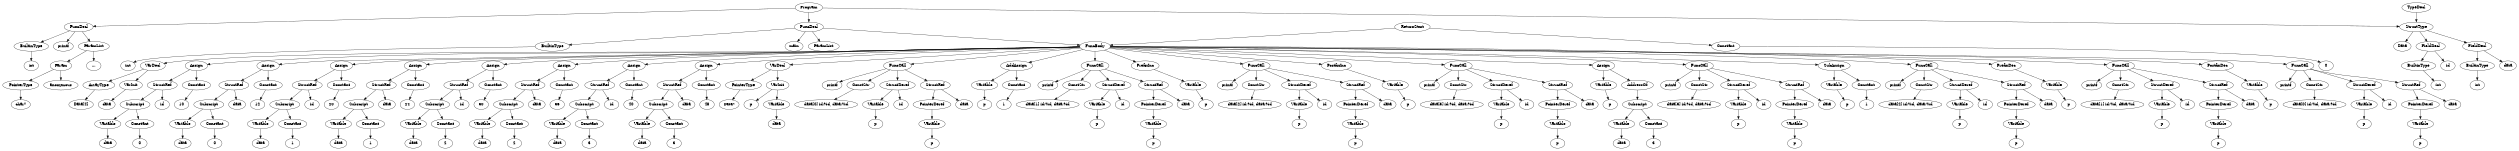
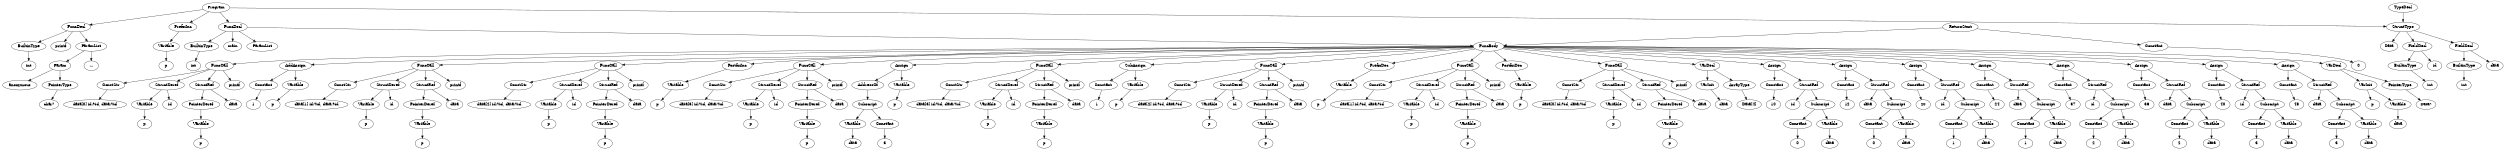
  digraph {
    n1 [label=Program]
    n2 [label=FuncDecl]
    n3 [label=FuncDecl]
    n4 [label=StructType]
    n5 [label=BuiltinType]
    n6 [label=printf]
    n7 [label=ParamList]
    n8 [label=TypeDecl]
    n9 [label=BuiltinType]
    n10 [label=main]
    n11 [label=ParamList]
    n12 [label=FuncBody]
    n13 [label=int]
    n14 [label=Param]
    n15 [label="..."]
    n16 [label=PointerType]
    n17 [label=anonymous]
    n18 [label="char*"]
    n19 [label=Data]
    n20 [label=FieldDecl]
    n21 [label=FieldDecl]
    n22 [label=BuiltinType]
    n23 [label=id]
    n24 [label=BuiltinType]
    n25 [label=data]
    n26 [label=int]
    n27 [label=int]
    n28 [label=int]
    n29 [label=VarDecl]
    n30 [label=Assign]
    n31 [label=Assign]
    n32 [label=Assign]
    n33 [label=Assign]
    n34 [label=Assign]
    n35 [label=Assign]
    n36 [label=Assign]
    n37 [label=Assign]
    n38 [label=VarDecl]
    n39 [label=FuncCall]
    n40 [label=AddAssign]
    n41 [label=FuncCall]
    n42 [label=PrefixInc]
    n43 [label=FuncCall]
    n44 [label=PostfixInc]
    n45 [label=FuncCall]
    n46 [label=Assign]
    n47 [label=FuncCall]
    n48 [label=SubAssign]
    n49 [label=FuncCall]
    n50 [label=PrefixDec]
    n51 [label=FuncCall]
    n52 [label=PostfixDec]
    n53 [label=FuncCall]
    n54 [label=ArrayType]
    n55 [label=VarInit]
    n56 [label=StructRef]
    n57 [label=Constant]
    n58 [label=StructRef]
    n59 [label=Constant]
    n60 [label=StructRef]
    n61 [label=Constant]
    n62 [label=StructRef]
    n63 [label=Constant]
    n64 [label=StructRef]
    n65 [label=Constant]
    n66 [label=StructRef]
    n67 [label=Constant]
    n68 [label=StructRef]
    n69 [label=Constant]
    n70 [label=StructRef]
    n71 [label=Constant]
    n72 [label=PointerType]
    n73 [label=VarInit]
    n74 [label=printf]
    n75 [label=ConstStr]
    n76 [label=StructDeref]
    n77 [label=StructRef]
    n78 [label=Variable]
    n79 [label=Constant]
    n80 [label=printf]
    n81 [label=ConstStr]
    n82 [label=StructDeref]
    n83 [label=StructRef]
    n84 [label=Variable]
    n85 [label=printf]
    n86 [label=ConstStr]
    n87 [label=StructDeref]
    n88 [label=StructRef]
    n89 [label=Variable]
    n90 [label=printf]
    n91 [label=ConstStr]
    n92 [label=StructDeref]
    n93 [label=StructRef]
    n94 [label=Variable]
    n95 [label=AddressOf]
    n96 [label=printf]
    n97 [label=ConstStr]
    n98 [label=StructDeref]
    n99 [label=StructRef]
    n100 [label=Variable]
    n101 [label=Constant]
    n102 [label=printf]
    n103 [label=ConstStr]
    n104 [label=StructDeref]
    n105 [label=StructRef]
    n106 [label=Variable]
    n107 [label=printf]
    n108 [label=ConstStr]
    n109 [label=StructDeref]
    n110 [label=StructRef]
    n111 [label=Variable]
    n112 [label=printf]
    n113 [label=ConstStr]
    n114 [label=StructDeref]
    n115 [label=StructRef]
    n116 [label=ReturnStmt]
    n117 [label=Constant]
    n118 [label="Data[4]"]
    n119 [label=data]
    n120 [label=Subscript]
    n121 [label=id]
    n122 [label=10]
    n123 [label=Variable]
    n124 [label=Constant]
    n125 [label=data]
    n126 [label=0]
    n127 [label=Subscript]
    n128 [label=data]
    n129 [label=12]
    n130 [label=Variable]
    n131 [label=Constant]
    n132 [label=data]
    n133 [label=0]
    n134 [label=Subscript]
    n135 [label=id]
    n136 [label=20]
    n137 [label=Variable]
    n138 [label=Constant]
    n139 [label=data]
    n140 [label=1]
    n141 [label=Subscript]
    n142 [label=data]
    n143 [label=24]
    n144 [label=Variable]
    n145 [label=Constant]
    n146 [label=data]
    n147 [label=1]
    n148 [label=Subscript]
    n149 [label=id]
-   n150 [label=30]
+   n150 [label=37]
    n151 [label=Variable]
    n152 [label=Constant]
    n153 [label=data]
    n154 [label=2]
    n155 [label=Subscript]
    n156 [label=data]
    n157 [label=36]
    n158 [label=Variable]
    n159 [label=Constant]
    n160 [label=data]
    n161 [label=2]
    n162 [label=Subscript]
    n163 [label=id]
    n164 [label=40]
    n165 [label=Variable]
    n166 [label=Constant]
    n167 [label=data]
    n168 [label=3]
    n169 [label=Subscript]
    n170 [label=data]
    n171 [label=48]
    n172 [label=Variable]
    n173 [label=Constant]
    n174 [label=data]
    n175 [label=3]
    n176 [label="Data*"]
    n177 [label=p]
    n178 [label=Variable]
    n179 [label=data]
    n180 [label="data[0] id:%d, data:%d"]
    n181 [label=Variable]
    n182 [label=id]
    n183 [label=PointerDeref]
    n184 [label=data]
    n185 [label=p]
    n186 [label=Variable]
    n187 [label=p]
    n188 [label=p]
    n189 [label=1]
    n190 [label="data[1] id:%d, data:%d"]
    n191 [label=Variable]
    n192 [label=id]
    n193 [label=PointerDeref]
    n194 [label=data]
    n195 [label=p]
    n196 [label=Variable]
    n197 [label=p]
    n198 [label=p]
    n199 [label="data[2] id:%d, data:%d"]
    n200 [label=Variable]
    n201 [label=id]
    n202 [label=PointerDeref]
    n203 [label=data]
    n204 [label=p]
    n205 [label=Variable]
    n206 [label=p]
    n207 [label=p]
    n208 [label="data[3] id:%d, data:%d"]
    n209 [label=Variable]
    n210 [label=id]
    n211 [label=PointerDeref]
    n212 [label=data]
    n213 [label=p]
    n214 [label=Variable]
    n215 [label=p]
    n216 [label=p]
    n217 [label=Subscript]
    n218 [label=Variable]
    n219 [label=Constant]
    n220 [label=data]
    n221 [label=3]
    n222 [label="data[3] id:%d, data:%d"]
    n223 [label=Variable]
    n224 [label=id]
    n225 [label=PointerDeref]
    n226 [label=data]
    n227 [label=p]
    n228 [label=Variable]
    n229 [label=p]
    n230 [label=p]
    n231 [label=1]
    n232 [label="data[2] id:%d, data:%d"]
    n233 [label=Variable]
    n234 [label=id]
    n235 [label=PointerDeref]
    n236 [label=data]
    n237 [label=p]
    n238 [label=Variable]
    n239 [label=p]
    n240 [label=p]
    n241 [label="data[1] id:%d, data:%d"]
    n242 [label=Variable]
    n243 [label=id]
    n244 [label=PointerDeref]
    n245 [label=data]
    n246 [label=p]
    n247 [label=Variable]
    n248 [label=p]
    n249 [label=p]
    n250 [label="data[0] id:%d, data:%d"]
    n251 [label=Variable]
    n252 [label=id]
    n253 [label=PointerDeref]
    n254 [label=data]
    n255 [label=p]
    n256 [label=Variable]
    n257 [label=p]
    n258 [label=0]
    n1 -> n2
    n1 -> n3
    n1 -> n4
    n2 -> n5
    n2 -> n6
    n2 -> n7
    n3 -> n9
    n3 -> n10
    n3 -> n11
    n3 -> n12
    n4 -> n19
    n4 -> n20
    n4 -> n21
    n5 -> n13
    n7 -> n14
    n7 -> n15
    n8 -> n4
    n9 -> n28
    n12 -> n29
    n12 -> n30
    n12 -> n31
    n12 -> n32
    n12 -> n33
    n12 -> n34
    n12 -> n35
    n12 -> n36
    n12 -> n37
    n12 -> n38
    n12 -> n39
    n12 -> n40
    n12 -> n41
-   n12 -> n42
+   n1 -> n42
    n12 -> n43
    n12 -> n44
    n12 -> n45
    n12 -> n46
    n12 -> n47
    n12 -> n48
    n12 -> n49
    n12 -> n50
    n12 -> n51
    n12 -> n52
    n12 -> n53
    n14 -> n16
    n14 -> n17
    n16 -> n18
    n20 -> n22
    n20 -> n23
    n21 -> n24
    n21 -> n25
    n22 -> n26
    n24 -> n27
    n29 -> n54
    n29 -> n55
    n30 -> n56
    n30 -> n57
    n31 -> n58
    n31 -> n59
    n32 -> n60
    n32 -> n61
    n33 -> n62
    n33 -> n63
    n34 -> n64
    n34 -> n65
    n35 -> n66
    n35 -> n67
    n36 -> n68
    n36 -> n69
    n37 -> n70
    n37 -> n71
    n38 -> n72
    n38 -> n73
    n39 -> n74
    n39 -> n75
    n39 -> n76
    n39 -> n77
    n40 -> n78
    n40 -> n79
    n41 -> n80
    n41 -> n81
    n41 -> n82
    n41 -> n83
    n42 -> n84
    n43 -> n85
    n43 -> n86
    n43 -> n87
    n43 -> n88
    n44 -> n89
    n45 -> n90
    n45 -> n91
    n45 -> n92
    n45 -> n93
    n46 -> n94
    n46 -> n95
    n47 -> n96
    n47 -> n97
    n47 -> n98
    n47 -> n99
    n48 -> n100
    n48 -> n101
    n49 -> n102
    n49 -> n103
    n49 -> n104
    n49 -> n105
    n50 -> n106
    n51 -> n107
    n51 -> n108
    n51 -> n109
    n51 -> n110
    n52 -> n111
    n53 -> n112
    n53 -> n113
    n53 -> n114
    n53 -> n115
    n54 -> n118
    n55 -> n119
    n56 -> n120
    n56 -> n121
    n57 -> n122
    n58 -> n127
    n58 -> n128
    n59 -> n129
    n60 -> n134
    n60 -> n135
    n61 -> n136
    n62 -> n141
    n62 -> n142
    n63 -> n143
    n64 -> n148
    n64 -> n149
    n65 -> n150
    n66 -> n155
    n66 -> n156
    n67 -> n157
    n68 -> n162
    n68 -> n163
    n69 -> n164
    n70 -> n169
    n70 -> n170
    n71 -> n171
    n72 -> n176
    n73 -> n177
    n73 -> n178
    n75 -> n180
    n76 -> n181
    n76 -> n182
    n77 -> n183
    n77 -> n184
    n78 -> n188
    n79 -> n189
    n81 -> n190
    n82 -> n191
    n82 -> n192
    n83 -> n193
    n83 -> n194
    n84 -> n198
    n86 -> n199
    n87 -> n200
    n87 -> n201
    n88 -> n202
    n88 -> n203
    n89 -> n207
    n91 -> n208
    n92 -> n209
    n92 -> n210
    n93 -> n211
    n93 -> n212
    n94 -> n216
    n95 -> n217
    n97 -> n222
    n98 -> n223
    n98 -> n224
    n99 -> n225
    n99 -> n226
    n100 -> n230
    n101 -> n231
    n103 -> n232
    n104 -> n233
    n104 -> n234
    n105 -> n235
    n105 -> n236
    n106 -> n240
    n108 -> n241
    n109 -> n242
    n109 -> n243
    n110 -> n244
    n110 -> n245
    n111 -> n249
    n113 -> n250
    n114 -> n251
    n114 -> n252
    n115 -> n253
    n115 -> n254
    n116 -> n12
    n116 -> n117
    n117 -> n258
    n120 -> n123
    n120 -> n124
    n123 -> n125
    n124 -> n126
    n127 -> n130
    n127 -> n131
    n130 -> n132
    n131 -> n133
    n134 -> n137
    n134 -> n138
    n137 -> n139
    n138 -> n140
    n141 -> n144
    n141 -> n145
    n144 -> n146
    n145 -> n147
    n148 -> n151
    n148 -> n152
    n151 -> n153
    n152 -> n154
    n155 -> n158
    n155 -> n159
    n158 -> n160
    n159 -> n161
    n162 -> n165
    n162 -> n166
    n165 -> n167
    n166 -> n168
    n169 -> n172
    n169 -> n173
    n172 -> n174
    n173 -> n175
    n178 -> n179
    n181 -> n185
    n183 -> n186
    n186 -> n187
    n191 -> n195
    n193 -> n196
    n196 -> n197
    n200 -> n204
    n202 -> n205
    n205 -> n206
    n209 -> n213
    n211 -> n214
    n214 -> n215
    n217 -> n218
    n217 -> n219
    n218 -> n220
    n219 -> n221
    n223 -> n227
    n225 -> n228
    n228 -> n229
    n233 -> n237
    n235 -> n238
    n238 -> n239
    n242 -> n246
    n244 -> n247
    n247 -> n248
    n251 -> n255
    n253 -> n256
    n256 -> n257
  }
